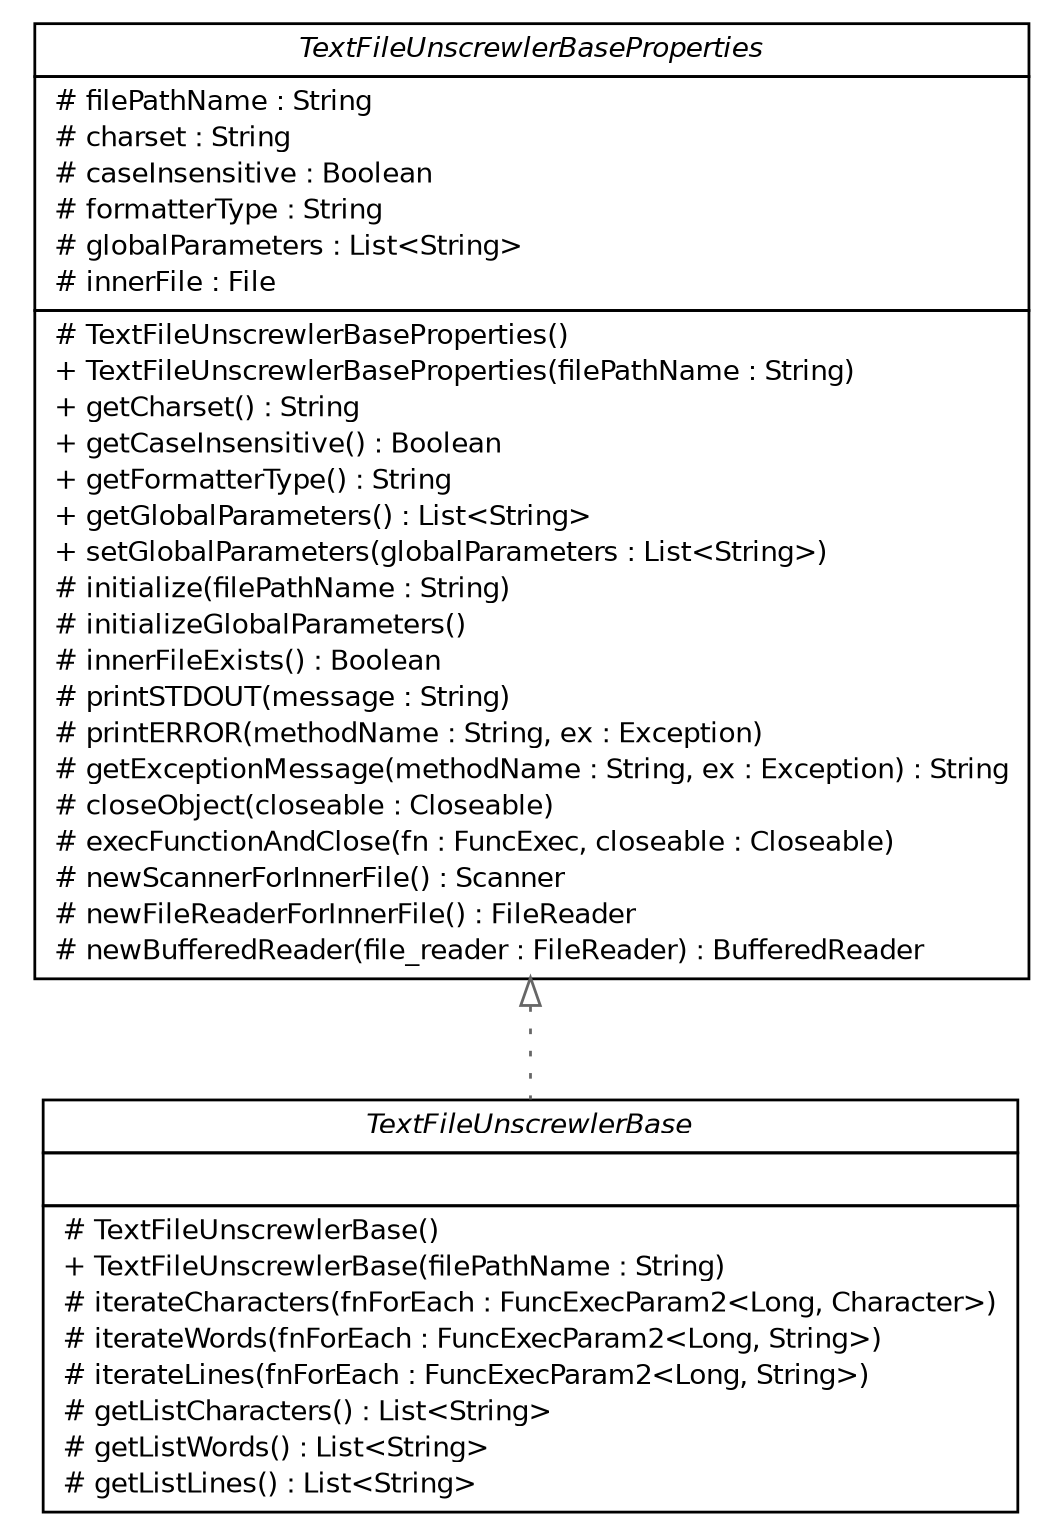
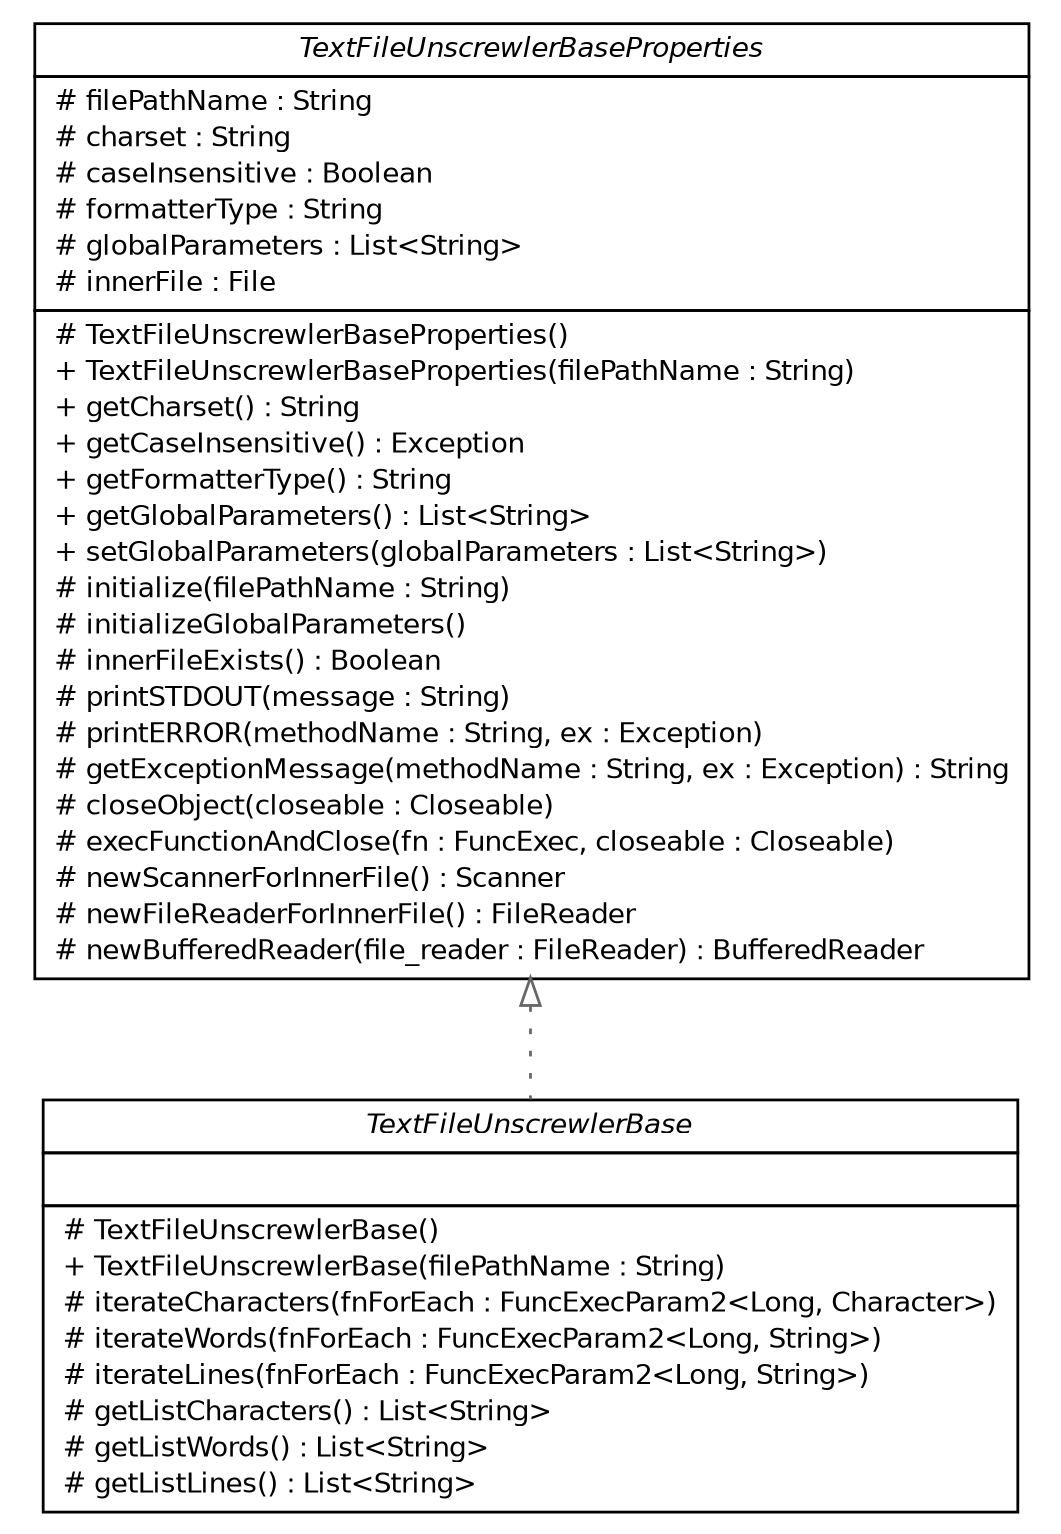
  digraph {
    nodesep=0.25
    ranksep=0.5
    node [fontcolor=black fontname=Helvetica fontsize=10.0 shape=plaintext]
    n1 [label=<<table title="org.apache.clusterbr.proc.impbase.TextFileUnscrewlerBase" border="0" cellborder="1" cellspacing="0" cellpadding="2" port="p" href="./TextFileUnscrewlerBase.html"> 		<tr><td><table border="0" cellspacing="0" cellpadding="1"> <tr><td align="center" balign="center"><font face="Helvetica-Oblique"> TextFileUnscrewlerBase </font></td></tr> 		</table></td></tr> 		<tr><td><table border="0" cellspacing="0" cellpadding="1"> <tr><td align="left" balign="left">  </td></tr> 		</table></td></tr> 		<tr><td><table border="0" cellspacing="0" cellpadding="1"> <tr><td align="left" balign="left"> # TextFileUnscrewlerBase() </td></tr> <tr><td align="left" balign="left"> + TextFileUnscrewlerBase(filePathName : String) </td></tr> <tr><td align="left" balign="left"> # iterateCharacters(fnForEach : FuncExecParam2&lt;Long, Character&gt;) </td></tr> <tr><td align="left" balign="left"> # iterateWords(fnForEach : FuncExecParam2&lt;Long, String&gt;) </td></tr> <tr><td align="left" balign="left"> # iterateLines(fnForEach : FuncExecParam2&lt;Long, String&gt;) </td></tr> <tr><td align="left" balign="left"> # getListCharacters() : List&lt;String&gt; </td></tr> <tr><td align="left" balign="left"> # getListWords() : List&lt;String&gt; </td></tr> <tr><td align="left" balign="left"> # getListLines() : List&lt;String&gt; </td></tr> 		</table></td></tr> 		</table>>]
-   n2 [label=<<table title="org.apache.clusterbr.proc.impbase.TextFileUnscrewlerBaseProperties" border="0" cellborder="1" cellspacing="0" cellpadding="2" port="p" href="./TextFileUnscrewlerBaseProperties.html"> 		<tr><td><table border="0" cellspacing="0" cellpadding="1"> <tr><td align="center" balign="center"><font face="Helvetica-Oblique"> TextFileUnscrewlerBaseProperties </font></td></tr> 		</table></td></tr> 		<tr><td><table border="0" cellspacing="0" cellpadding="1"> <tr><td align="left" balign="left"> # filePathName : String </td></tr> <tr><td align="left" balign="left"> # charset : String </td></tr> <tr><td align="left" balign="left"> # caseInsensitive : Boolean </td></tr> <tr><td align="left" balign="left"> # formatterType : String </td></tr> <tr><td align="left" balign="left"> # globalParameters : List&lt;String&gt; </td></tr> <tr><td align="left" balign="left"> # innerFile : File </td></tr> 		</table></td></tr> 		<tr><td><table border="0" cellspacing="0" cellpadding="1"> <tr><td align="left" balign="left"> # TextFileUnscrewlerBaseProperties() </td></tr> <tr><td align="left" balign="left"> + TextFileUnscrewlerBaseProperties(filePathName : String) </td></tr> <tr><td align="left" balign="left"> + getCharset() : String </td></tr> <tr><td align="left" balign="left"> + getCaseInsensitive() : Boolean </td></tr> <tr><td align="left" balign="left"> + getFormatterType() : String </td></tr> <tr><td align="left" balign="left"> + getGlobalParameters() : List&lt;String&gt; </td></tr> <tr><td align="left" balign="left"> + setGlobalParameters(globalParameters : List&lt;String&gt;) </td></tr> <tr><td align="left" balign="left"> # initialize(filePathName : String) </td></tr> <tr><td align="left" balign="left"> # initializeGlobalParameters() </td></tr> <tr><td align="left" balign="left"> # innerFileExists() : Boolean </td></tr> <tr><td align="left" balign="left"> # printSTDOUT(message : String) </td></tr> <tr><td align="left" balign="left"> # printERROR(methodName : String, ex : Exception) </td></tr> <tr><td align="left" balign="left"> # getExceptionMessage(methodName : String, ex : Exception) : String </td></tr> <tr><td align="left" balign="left"> # closeObject(closeable : Closeable) </td></tr> <tr><td align="left" balign="left"> # execFunctionAndClose(fn : FuncExec, closeable : Closeable) </td></tr> <tr><td align="left" balign="left"> # newScannerForInnerFile() : Scanner </td></tr> <tr><td align="left" balign="left"> # newFileReaderForInnerFile() : FileReader </td></tr> <tr><td align="left" balign="left"> # newBufferedReader(file_reader : FileReader) : BufferedReader </td></tr> 		</table></td></tr> 		</table>>]
+   n2 [label=<<table title="org.apache.clusterbr.proc.impbase.TextFileUnscrewlerBaseProperties" border="0" cellborder="1" cellspacing="0" cellpadding="2" port="p" href="./TextFileUnscrewlerBaseProperties.html"> 		<tr><td><table border="0" cellspacing="0" cellpadding="1"> <tr><td align="center" balign="center"><font face="Helvetica-Oblique"> TextFileUnscrewlerBaseProperties </font></td></tr> 		</table></td></tr> 		<tr><td><table border="0" cellspacing="0" cellpadding="1"> <tr><td align="left" balign="left"> # filePathName : String </td></tr> <tr><td align="left" balign="left"> # charset : String </td></tr> <tr><td align="left" balign="left"> # caseInsensitive : Boolean </td></tr> <tr><td align="left" balign="left"> # formatterType : String </td></tr> <tr><td align="left" balign="left"> # globalParameters : List&lt;String&gt; </td></tr> <tr><td align="left" balign="left"> # innerFile : File </td></tr> 		</table></td></tr> 		<tr><td><table border="0" cellspacing="0" cellpadding="1"> <tr><td align="left" balign="left"> # TextFileUnscrewlerBaseProperties() </td></tr> <tr><td align="left" balign="left"> + TextFileUnscrewlerBaseProperties(filePathName : String) </td></tr> <tr><td align="left" balign="left"> + getCharset() : String </td></tr> <tr><td align="left" balign="left"> + getCaseInsensitive() : Exception </td></tr> <tr><td align="left" balign="left"> + getFormatterType() : String </td></tr> <tr><td align="left" balign="left"> + getGlobalParameters() : List&lt;String&gt; </td></tr> <tr><td align="left" balign="left"> + setGlobalParameters(globalParameters : List&lt;String&gt;) </td></tr> <tr><td align="left" balign="left"> # initialize(filePathName : String) </td></tr> <tr><td align="left" balign="left"> # initializeGlobalParameters() </td></tr> <tr><td align="left" balign="left"> # innerFileExists() : Boolean </td></tr> <tr><td align="left" balign="left"> # printSTDOUT(message : String) </td></tr> <tr><td align="left" balign="left"> # printERROR(methodName : String, ex : Exception) </td></tr> <tr><td align="left" balign="left"> # getExceptionMessage(methodName : String, ex : Exception) : String </td></tr> <tr><td align="left" balign="left"> # closeObject(closeable : Closeable) </td></tr> <tr><td align="left" balign="left"> # execFunctionAndClose(fn : FuncExec, closeable : Closeable) </td></tr> <tr><td align="left" balign="left"> # newScannerForInnerFile() : Scanner </td></tr> <tr><td align="left" balign="left"> # newFileReaderForInnerFile() : FileReader </td></tr> <tr><td align="left" balign="left"> # newBufferedReader(file_reader : FileReader) : BufferedReader </td></tr> 		</table></td></tr> 		</table>>]
    n2 -> n1 [arrowtail=empty dir=back fontname=Helvetica fontsize=10 headport=p labelfontname=Helvetica labelfontsize=10 tailport=p color=gray40 style=dotted]
  }
